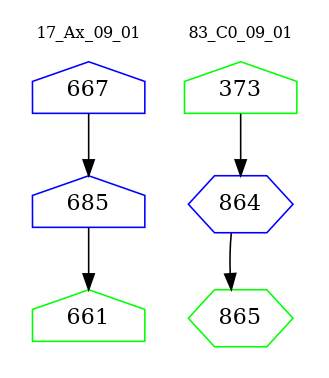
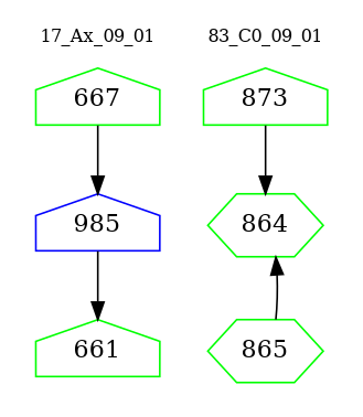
  digraph {
    node [color=green shape=house]
    edge [color=black]
-   n1 [color=blue label=667]
-   n2 [color=blue label=685]
+   n1 [label=667]
+   n2 [color=blue label=985]
    n3 [label=661]
-   n4 [label=373]
-   n5 [color=blue label=864 shape=hexagon]
+   n4 [label=873]
+   n5 [label=864 shape=hexagon]
    n6 [label=865 shape=hexagon]
    subgraph cluster_1 {
      color=white
      fontsize=10
      label="17_Ax_09_01"
      n1
      n2
      n3
    }
    subgraph cluster_2 {
      color=white
      fontsize=10
      label="83_C0_09_01"
      n4
      n5
      n6
    }
    n1 -> n2
    n2 -> n3
    n4 -> n5
-   n5 -> n6
+   n6 -> n5
  }
